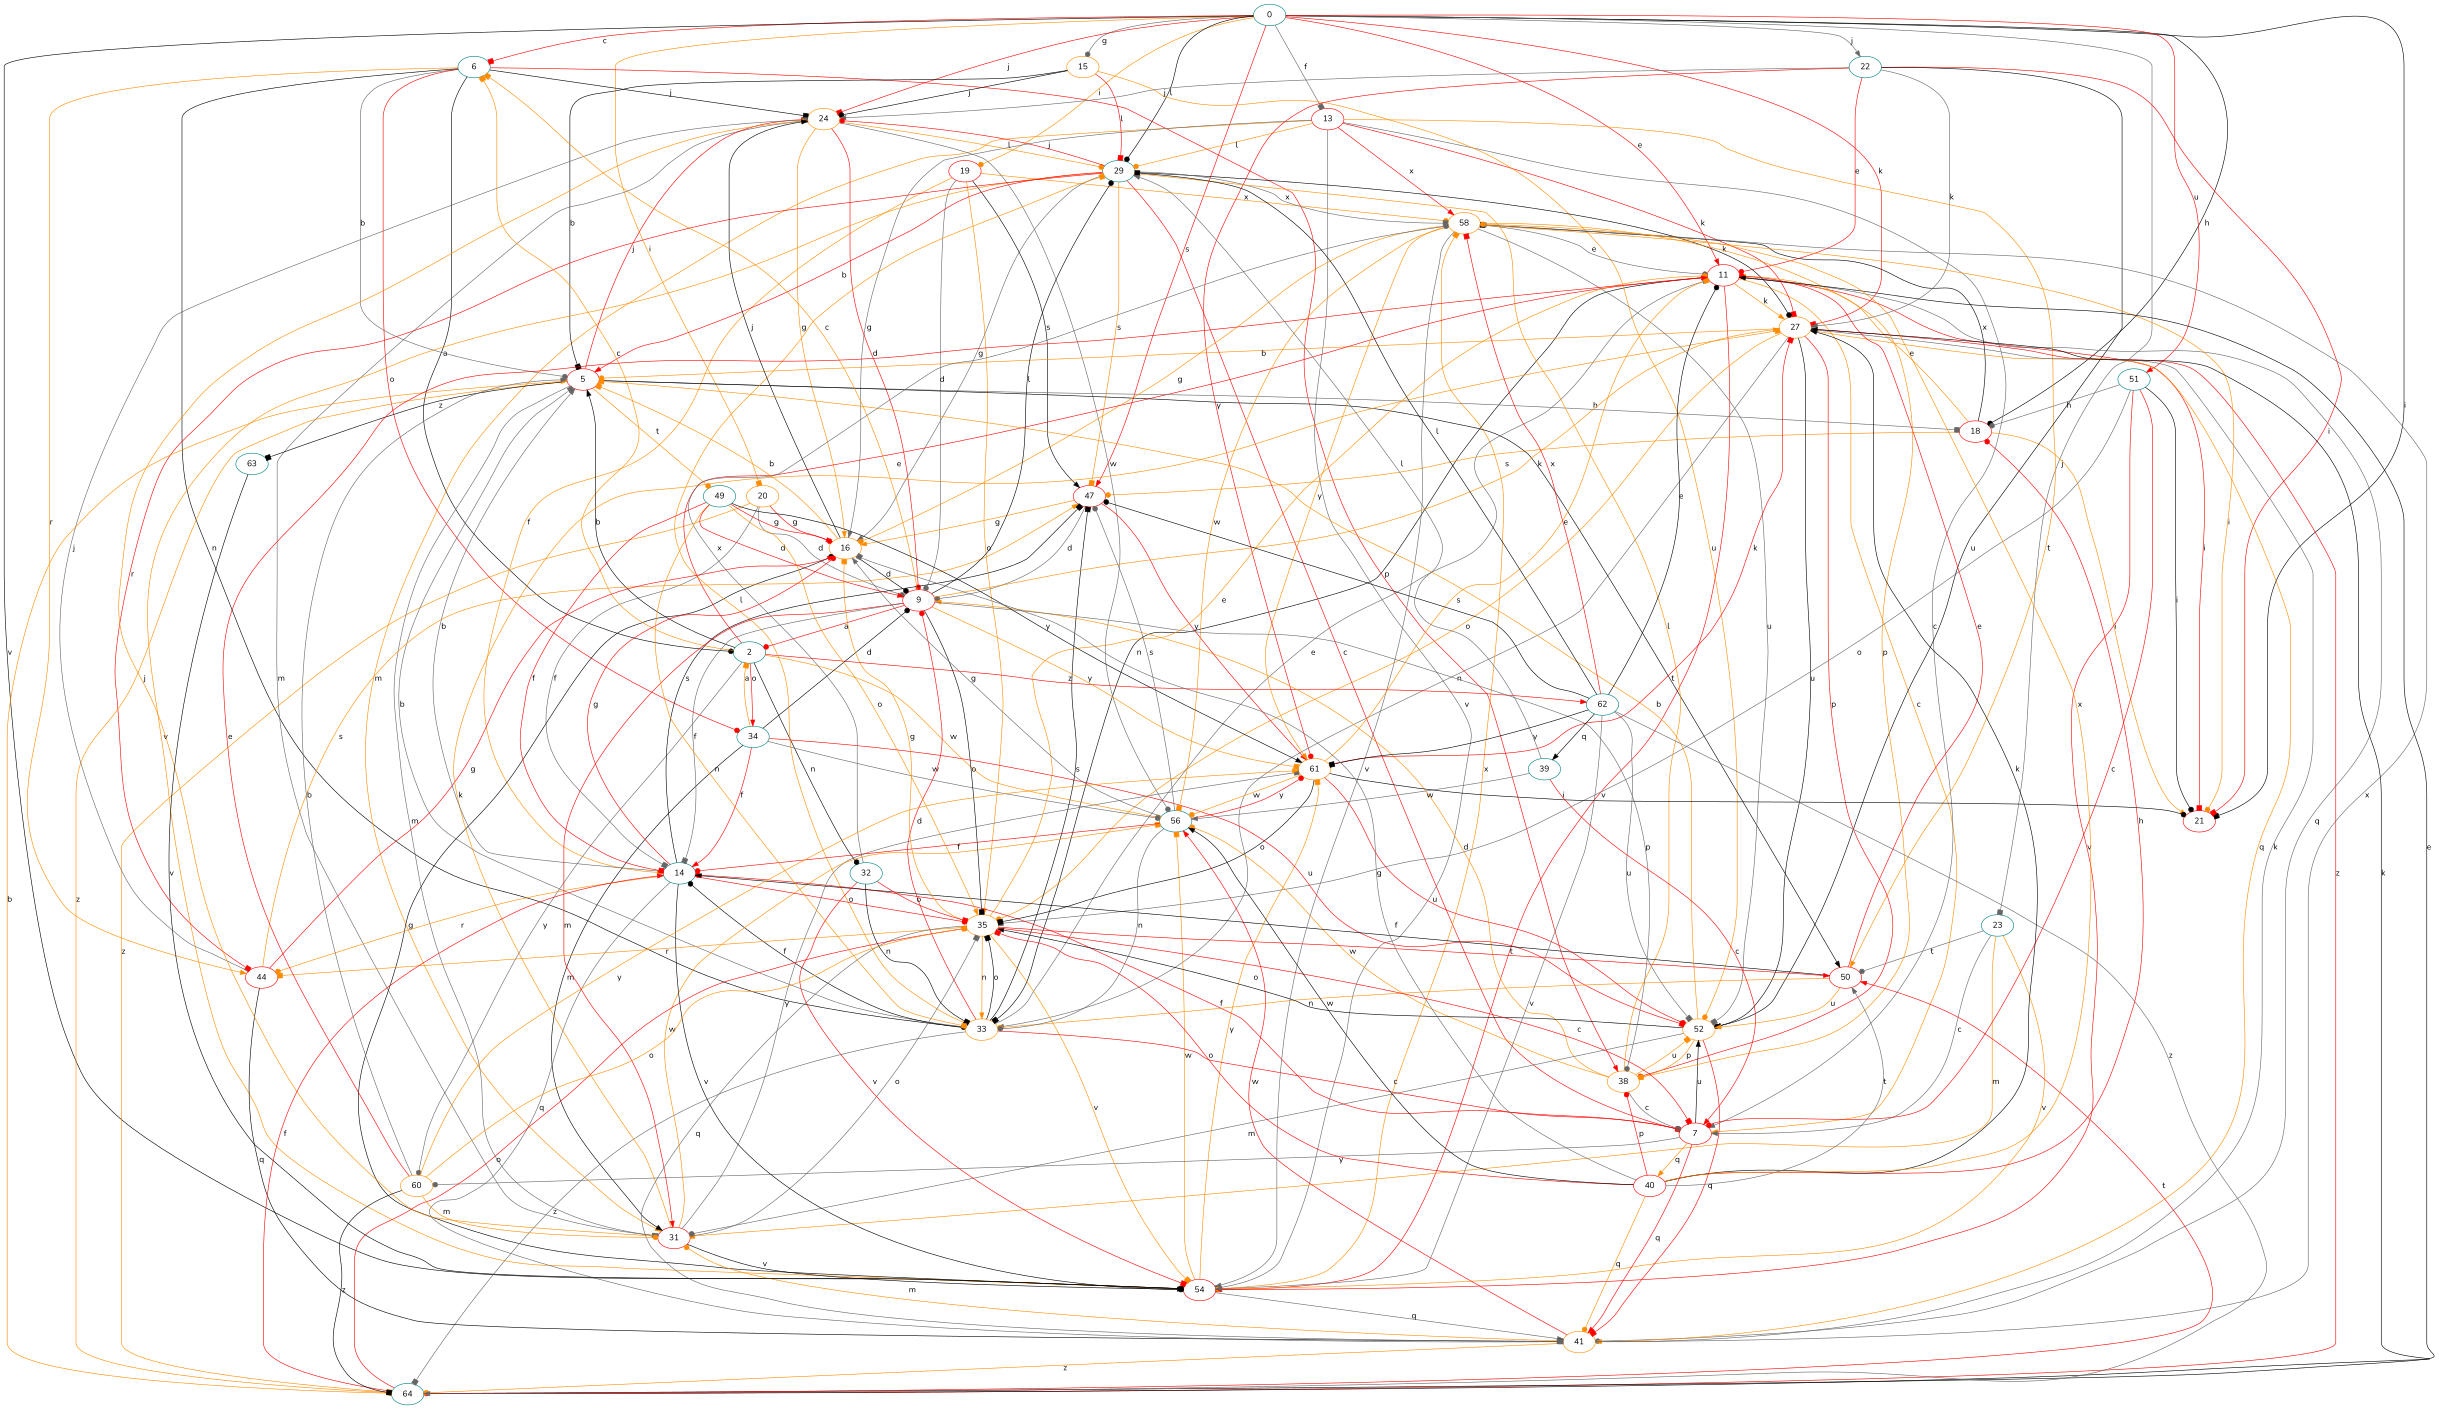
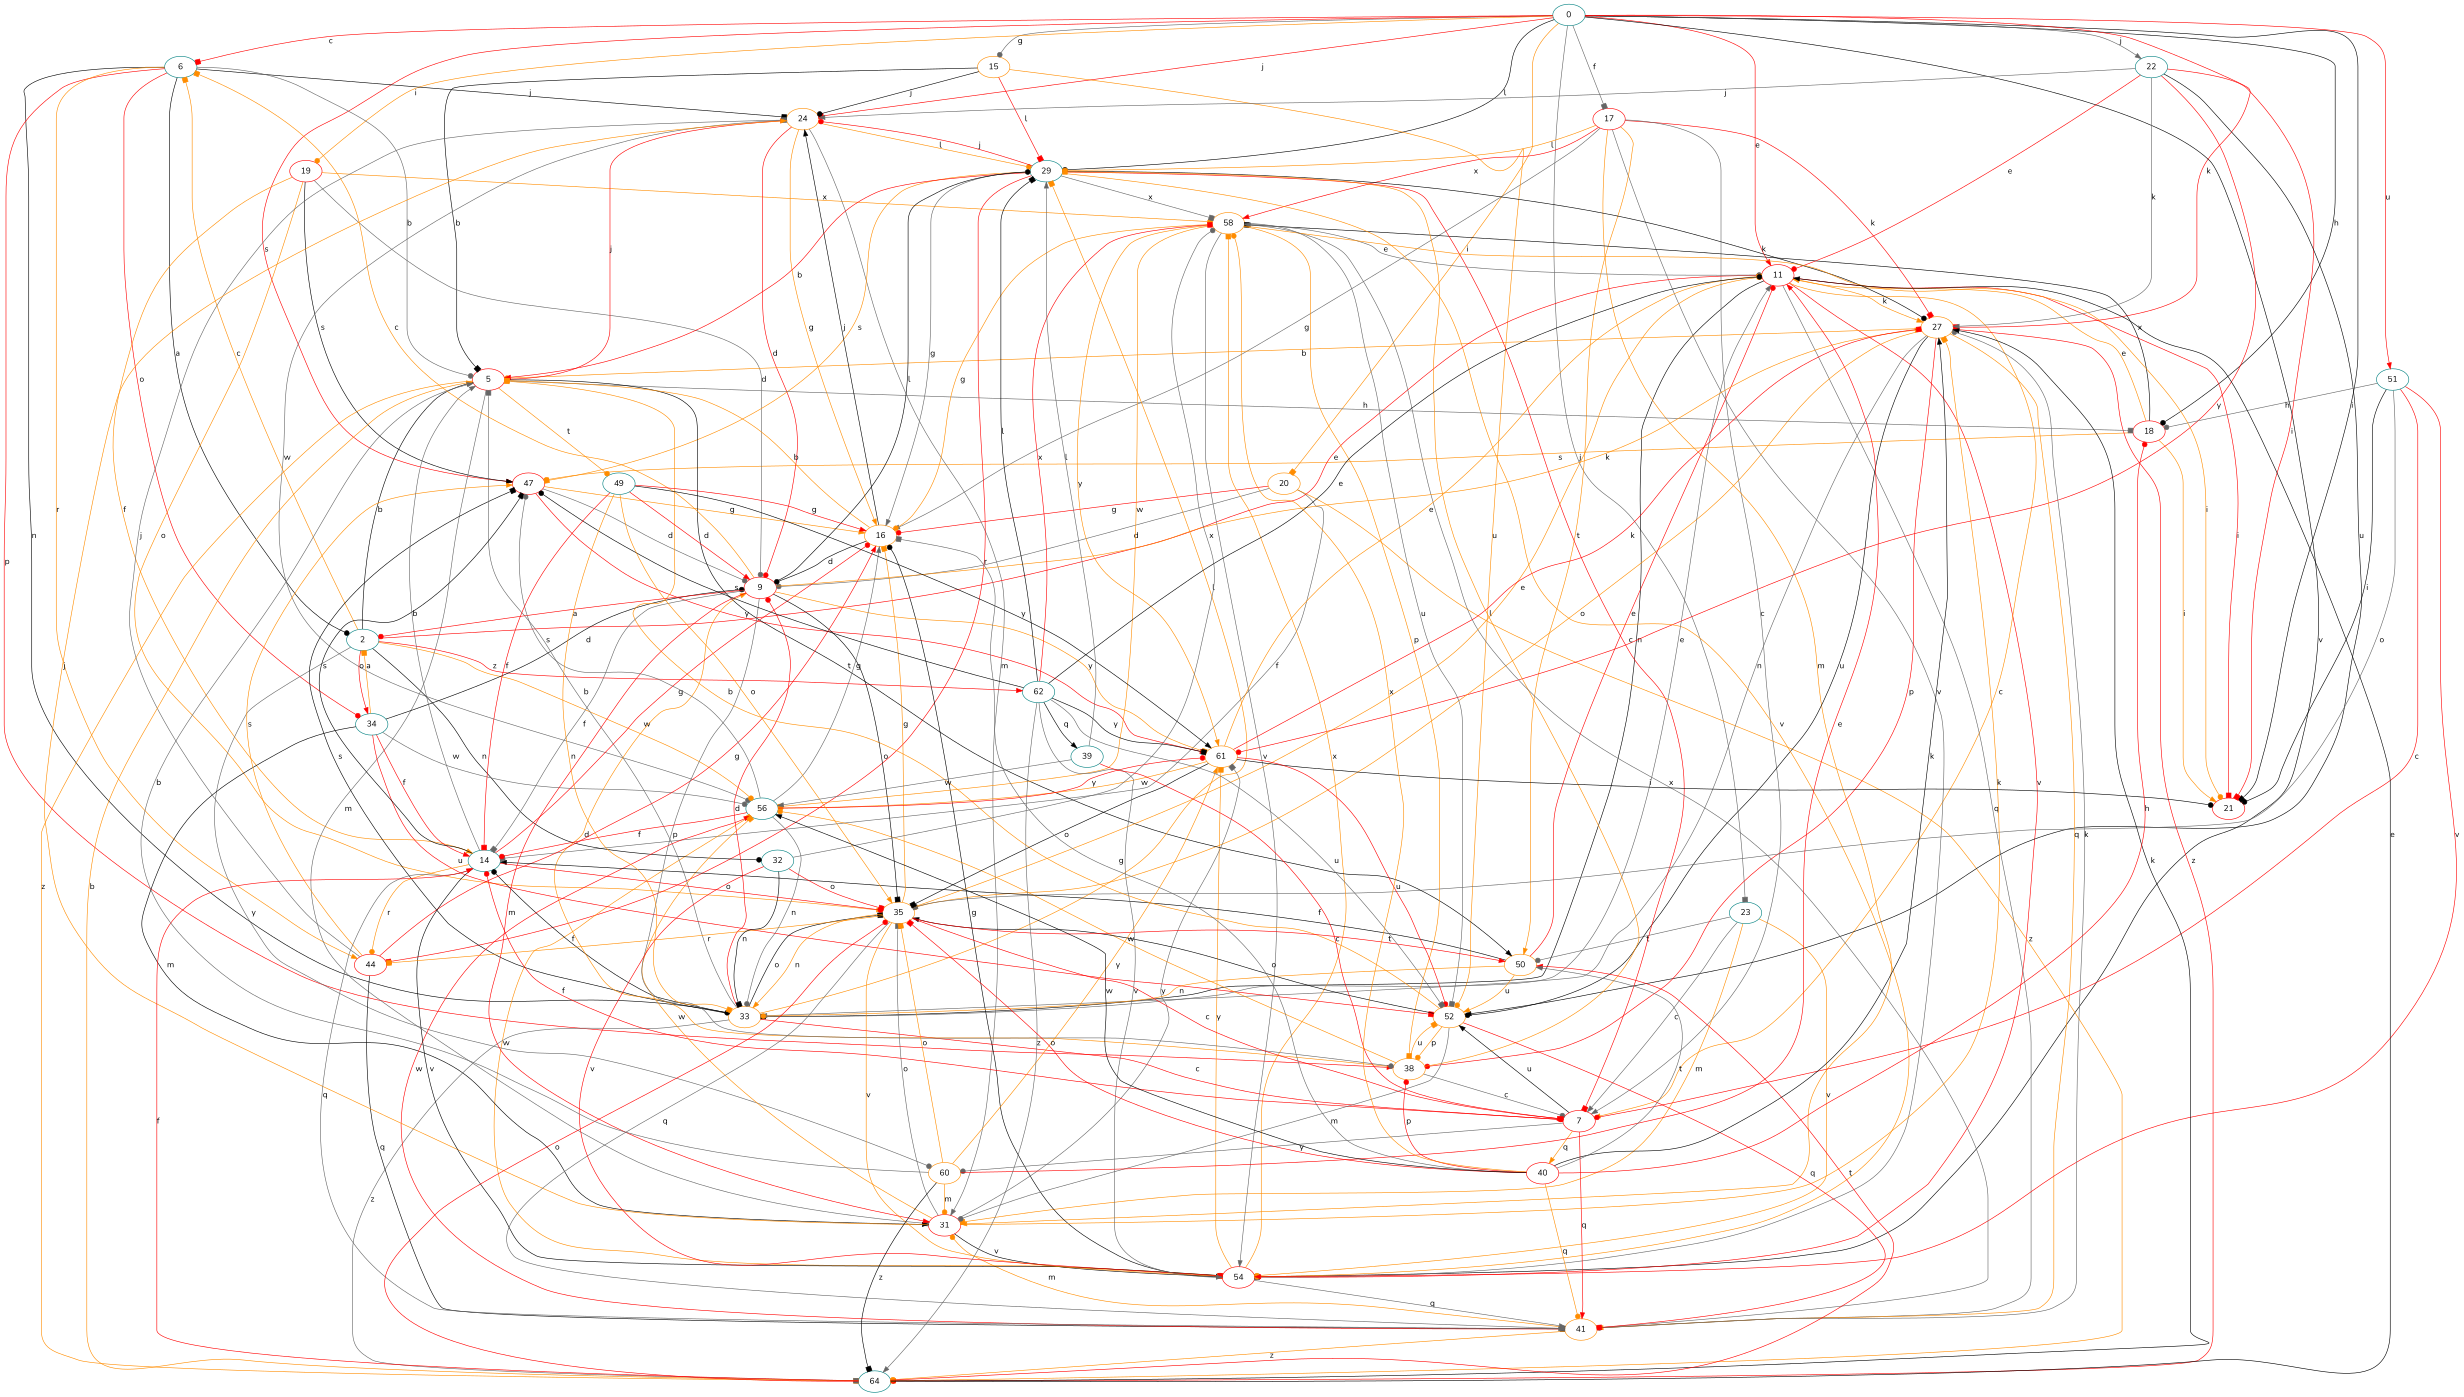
  strict digraph {
    fontname=Nunito
    node [color=teal fontname=Nunito]
    edge [arrowhead=dot color=darkorange fontname=Nunito]
    0
    6
    11 [color=red]
-   13 [color=red]
+   13 [color=red label=17]
    15 [color=darkorange]
    18 [color=red]
    19 [color=red]
    20 [color=darkorange]
    21 [color=red]
    22
    23
    24 [color=darkorange]
    27 [color=darkorange]
    29
    47 [color=red]
    51
    54 [color=red]
    2
    5 [color=red]
    34
    33 [color=darkorange]
    38 [color=darkorange]
    44 [color=red]
    7 [color=red]
    41 [color=darkorange]
    31 [color=red]
-   50 [color=red]
+   50 [color=darkorange]
    16 [color=darkorange]
    58 [color=darkorange]
    52 [color=darkorange]
    14
    9 [color=red]
    35 [color=darkorange]
    64
    61 [color=darkorange]
    56
    32
    60 [color=darkorange]
    62
    49
-   63
    39
    40 [color=red]
    0 -> 6 [arrowhead=box color=red label=c]
    0 -> 11 [arrowhead=normal color=red label=e]
    0 -> 13 [arrowhead=box color=gray40 label=f]
    0 -> 15 [color=gray40 label=g]
    0 -> 18 [color=black label=h]
    0 -> 19 [label=i]
    0 -> 20 [arrowhead=box label=i]
    0 -> 21 [arrowhead=box color=black label=i]
    0 -> 22 [arrowhead=normal color=gray40 label=j]
    0 -> 23 [arrowhead=box color=gray40 label=j]
    0 -> 24 [arrowhead=box color=red label=j]
    0 -> 27 [arrowhead=box color=red label=k]
    0 -> 29 [color=black label=l]
    0 -> 47 [arrowhead=normal color=red label=s]
    0 -> 51 [arrowhead=normal color=red label=u]
    0 -> 54 [arrowhead=box color=black label=v]
    6 -> 24 [arrowhead=box color=black label=j]
    6 -> 2 [color=black label=a]
    6 -> 5 [color=gray40 label=b]
    6 -> 34 [color=red label=o]
    6 -> 33 [color=black label=n]
    6 -> 38 [arrowhead=normal color=red label=p]
    6 -> 44 [arrowhead=normal label=r]
    11 -> 21 [arrowhead=box color=red label=i]
    11 -> 27 [arrowhead=normal label=k]
    11 -> 54 [arrowhead=box color=red label=v]
    11 -> 33 [arrowhead=box color=black label=n]
    11 -> 7 [arrowhead=normal label=c]
    11 -> 41 [color=gray40 label=q]
    13 -> 27 [arrowhead=box color=red label=k]
    13 -> 29 [label=l]
    13 -> 54 [arrowhead=box color=gray40 label=v]
    13 -> 7 [arrowhead=normal color=gray40 label=c]
    13 -> 31 [arrowhead=normal label=m]
    13 -> 50 [arrowhead=normal label=t]
    13 -> 16 [arrowhead=normal color=gray40 label=g]
    13 -> 58 [arrowhead=normal color=red label=x]
    15 -> 24 [color=black label=j]
    15 -> 29 [arrowhead=box color=red label=l]
    15 -> 5 [arrowhead=box color=black label=b]
    15 -> 52 [label=u]
    18 -> 11 [arrowhead=normal label=e]
    18 -> 21 [arrowhead=normal label=i]
    18 -> 47 [label=s]
    18 -> 58 [arrowhead=box color=black label=x]
    19 -> 47 [arrowhead=normal color=black label=s]
    19 -> 58 [label=x]
    19 -> 14 [arrowhead=normal label=f]
    19 -> 9 [color=gray40 label=d]
    19 -> 35 [arrowhead=normal label=o]
    20 -> 16 [color=red label=g]
    20 -> 14 [arrowhead=box color=gray40 label=f]
    20 -> 9 [color=gray40 label=d]
    20 -> 64 [arrowhead=box label=z]
    22 -> 11 [color=red label=e]
    22 -> 21 [arrowhead=box color=red label=i]
    22 -> 24 [arrowhead=normal color=gray40 label=j]
    22 -> 27 [arrowhead=normal color=gray40 label=k]
    22 -> 52 [arrowhead=normal color=black label=u]
    22 -> 61 [color=red label=y]
    23 -> 54 [label=v]
    23 -> 7 [arrowhead=normal color=gray40 label=c]
    23 -> 31 [arrowhead=box label=m]
    23 -> 50 [color=gray40 label=t]
    24 -> 29 [label=l]
    24 -> 31 [arrowhead=normal color=gray40 label=m]
    24 -> 16 [arrowhead=normal label=g]
    24 -> 9 [color=red label=d]
    24 -> 56 [color=gray40 label=w]
    27 -> 5 [label=b]
    27 -> 33 [arrowhead=normal color=gray40 label=n]
    27 -> 38 [color=red label=p]
    27 -> 41 [arrowhead=normal label=q]
    27 -> 52 [color=black label=u]
    27 -> 35 [label=o]
    27 -> 64 [color=red label=z]
    29 -> 24 [color=red label=j]
    29 -> 27 [color=black label=k]
    29 -> 47 [arrowhead=box label=s]
    29 -> 54 [label=v]
    29 -> 5 [arrowhead=normal color=red label=b]
    29 -> 44 [arrowhead=box color=red label=r]
    29 -> 7 [arrowhead=box color=red label=c]
    29 -> 16 [arrowhead=normal color=gray40 label=g]
    29 -> 58 [arrowhead=box color=gray40 label=x]
    47 -> 16 [arrowhead=normal label=g]
    47 -> 9 [color=gray40 label=d]
    47 -> 61 [arrowhead=normal color=red label=y]
    51 -> 18 [color=gray40 label=h]
    51 -> 21 [color=black label=i]
    51 -> 54 [arrowhead=normal color=red label=v]
    51 -> 7 [color=red label=c]
    51 -> 35 [arrowhead=box color=gray40 label=o]
    54 -> 41 [arrowhead=normal color=gray40 label=q]
    54 -> 16 [color=black label=g]
    54 -> 58 [arrowhead=box label=x]
    54 -> 61 [arrowhead=box label=y]
    54 -> 56 [arrowhead=box label=w]
    2 -> 6 [arrowhead=box label=c]
    2 -> 11 [color=red label=e]
    2 -> 5 [arrowhead=normal color=black label=b]
    2 -> 34 [arrowhead=normal color=red label=o]
    2 -> 56 [label=w]
    2 -> 32 [color=black label=n]
    2 -> 60 [color=gray40 label=y]
    2 -> 62 [arrowhead=normal color=red label=z]
    5 -> 18 [arrowhead=box color=gray40 label=h]
    5 -> 24 [arrowhead=normal color=red label=j]
    5 -> 31 [arrowhead=box color=gray40 label=m]
    5 -> 50 [arrowhead=normal color=black label=t]
    5 -> 64 [arrowhead=box label=z]
    5 -> 49 [label=t]
-   5 -> 63 [arrowhead=box color=black label=z]
    34 -> 2 [arrowhead=box label=a]
    34 -> 31 [arrowhead=normal color=black label=m]
    34 -> 52 [arrowhead=box color=red label=u]
    34 -> 14 [arrowhead=normal color=red label=f]
    34 -> 9 [color=black label=d]
    34 -> 56 [color=gray40 label=w]
    33 -> 11 [arrowhead=normal color=gray40 label=e]
    33 -> 29 [arrowhead=box label=l]
    33 -> 47 [arrowhead=box color=black label=s]
    33 -> 5 [arrowhead=box color=gray40 label=b]
    33 -> 7 [color=red label=c]
    33 -> 14 [color=black label=f]
    33 -> 9 [color=red label=d]
    33 -> 35 [arrowhead=box color=black label=o]
    33 -> 64 [arrowhead=box color=gray40 label=z]
    38 -> 29 [arrowhead=box label=l]
    38 -> 7 [color=gray40 label=c]
    38 -> 52 [arrowhead=box label=u]
    38 -> 9 [arrowhead=normal label=d]
    38 -> 56 [label=w]
    44 -> 24 [arrowhead=box color=gray40 label=j]
    44 -> 47 [arrowhead=normal label=s]
    44 -> 41 [arrowhead=box color=black label=q]
    44 -> 16 [arrowhead=normal color=red label=g]
    7 -> 41 [arrowhead=normal color=red label=q]
    7 -> 52 [arrowhead=normal color=black label=u]
    7 -> 14 [color=red label=f]
    7 -> 60 [color=gray40 label=y]
    7 -> 40 [arrowhead=normal label=q]
    41 -> 27 [color=gray40 label=k]
    41 -> 31 [label=m]
    41 -> 58 [arrowhead=normal color=gray40 label=x]
    41 -> 64 [label=z]
    41 -> 56 [arrowhead=normal color=red label=w]
    31 -> 24 [arrowhead=normal label=j]
    31 -> 27 [arrowhead=box label=k]
    31 -> 54 [arrowhead=normal color=black label=v]
    31 -> 35 [arrowhead=box color=gray40 label=o]
    31 -> 61 [arrowhead=box color=gray40 label=y]
    31 -> 56 [arrowhead=box label=w]
    50 -> 11 [color=red label=e]
    50 -> 33 [label=n]
    50 -> 52 [arrowhead=normal label=u]
    50 -> 14 [arrowhead=normal color=black label=f]
    16 -> 24 [arrowhead=normal color=black label=j]
    16 -> 5 [arrowhead=box label=b]
    16 -> 9 [color=black label=d]
    58 -> 11 [color=gray40 label=e]
    58 -> 21 [label=i]
    58 -> 54 [arrowhead=normal color=gray40 label=v]
    58 -> 38 [arrowhead=box label=p]
    58 -> 16 [label=g]
    58 -> 52 [arrowhead=box color=gray40 label=u]
    58 -> 61 [arrowhead=normal label=y]
    58 -> 56 [arrowhead=box label=w]
    52 -> 5 [arrowhead=box label=b]
    52 -> 38 [label=p]
    52 -> 41 [arrowhead=box color=red label=q]
    52 -> 31 [color=gray40 label=m]
    52 -> 35 [arrowhead=normal color=black label=o]
    14 -> 47 [arrowhead=box color=black label=s]
    14 -> 54 [color=black label=v]
    14 -> 5 [arrowhead=normal color=gray40 label=b]
    14 -> 44 [label=r]
    14 -> 41 [arrowhead=normal color=gray40 label=q]
    14 -> 16 [color=red label=g]
    14 -> 35 [color=red label=o]
    9 -> 6 [arrowhead=box label=c]
    9 -> 27 [arrowhead=normal label=k]
    9 -> 29 [color=black label=l]
    9 -> 2 [color=red label=a]
    9 -> 38 [color=gray40 label=p]
    9 -> 31 [arrowhead=normal color=red label=m]
    9 -> 14 [arrowhead=box color=gray40 label=f]
    9 -> 35 [arrowhead=box color=black label=o]
    9 -> 61 [arrowhead=box label=y]
    35 -> 11 [label=e]
    35 -> 54 [arrowhead=box label=v]
    35 -> 33 [arrowhead=normal label=n]
    35 -> 44 [arrowhead=box label=r]
    35 -> 7 [arrowhead=box color=red label=c]
    35 -> 41 [arrowhead=box color=gray40 label=q]
    35 -> 50 [arrowhead=normal color=red label=t]
    35 -> 16 [arrowhead=box label=g]
    64 -> 11 [arrowhead=normal color=black label=e]
    64 -> 27 [arrowhead=normal color=black label=k]
    64 -> 5 [arrowhead=normal label=b]
    64 -> 50 [arrowhead=normal color=red label=t]
    64 -> 14 [arrowhead=normal color=red label=f]
    64 -> 35 [color=red label=o]
    61 -> 11 [arrowhead=box label=e]
    61 -> 21 [color=black label=i]
    61 -> 27 [arrowhead=box color=red label=k]
    61 -> 52 [color=red label=u]
    61 -> 35 [arrowhead=box color=black label=o]
    61 -> 56 [label=w]
    56 -> 47 [color=gray40 label=s]
    56 -> 33 [color=gray40 label=n]
    56 -> 16 [arrowhead=normal color=gray40 label=g]
    56 -> 14 [color=red label=f]
    56 -> 61 [color=red label=y]
    32 -> 54 [arrowhead=box color=red label=v]
    32 -> 33 [arrowhead=box color=black label=n]
    32 -> 58 [color=gray40 label=x]
    32 -> 35 [arrowhead=box color=red label=o]
    60 -> 11 [arrowhead=normal color=red label=e]
    60 -> 5 [arrowhead=normal color=gray40 label=b]
    60 -> 31 [label=m]
    60 -> 35 [arrowhead=box label=o]
    60 -> 64 [arrowhead=box color=black label=z]
    60 -> 61 [arrowhead=normal label=y]
    62 -> 11 [color=black label=e]
    62 -> 29 [arrowhead=box color=black label=l]
    62 -> 47 [color=black label=s]
    62 -> 54 [arrowhead=normal color=gray40 label=v]
    62 -> 58 [arrowhead=box color=red label=x]
    62 -> 52 [arrowhead=box color=gray40 label=u]
    62 -> 64 [arrowhead=normal color=gray40 label=z]
    62 -> 61 [arrowhead=box color=black label=y]
    62 -> 39 [arrowhead=normal color=black label=q]
    49 -> 33 [arrowhead=box label=n]
    49 -> 16 [arrowhead=normal color=red label=g]
    49 -> 14 [arrowhead=box color=red label=f]
    49 -> 9 [arrowhead=normal color=red label=d]
    49 -> 35 [arrowhead=normal label=o]
    49 -> 61 [arrowhead=normal color=black label=y]
-   63 -> 54 [color=black label=v]
    39 -> 29 [arrowhead=normal color=gray40 label=l]
    39 -> 7 [arrowhead=normal color=red label=c]
    39 -> 56 [arrowhead=normal color=gray40 label=w]
    40 -> 18 [color=red label=h]
    40 -> 27 [arrowhead=normal color=black label=k]
    40 -> 38 [color=red label=p]
    40 -> 41 [label=q]
    40 -> 50 [arrowhead=normal color=gray40 label=t]
    40 -> 16 [arrowhead=box color=gray40 label=g]
    40 -> 58 [label=x]
    40 -> 35 [arrowhead=box color=red label=o]
    40 -> 56 [arrowhead=normal color=black label=w]
  }
